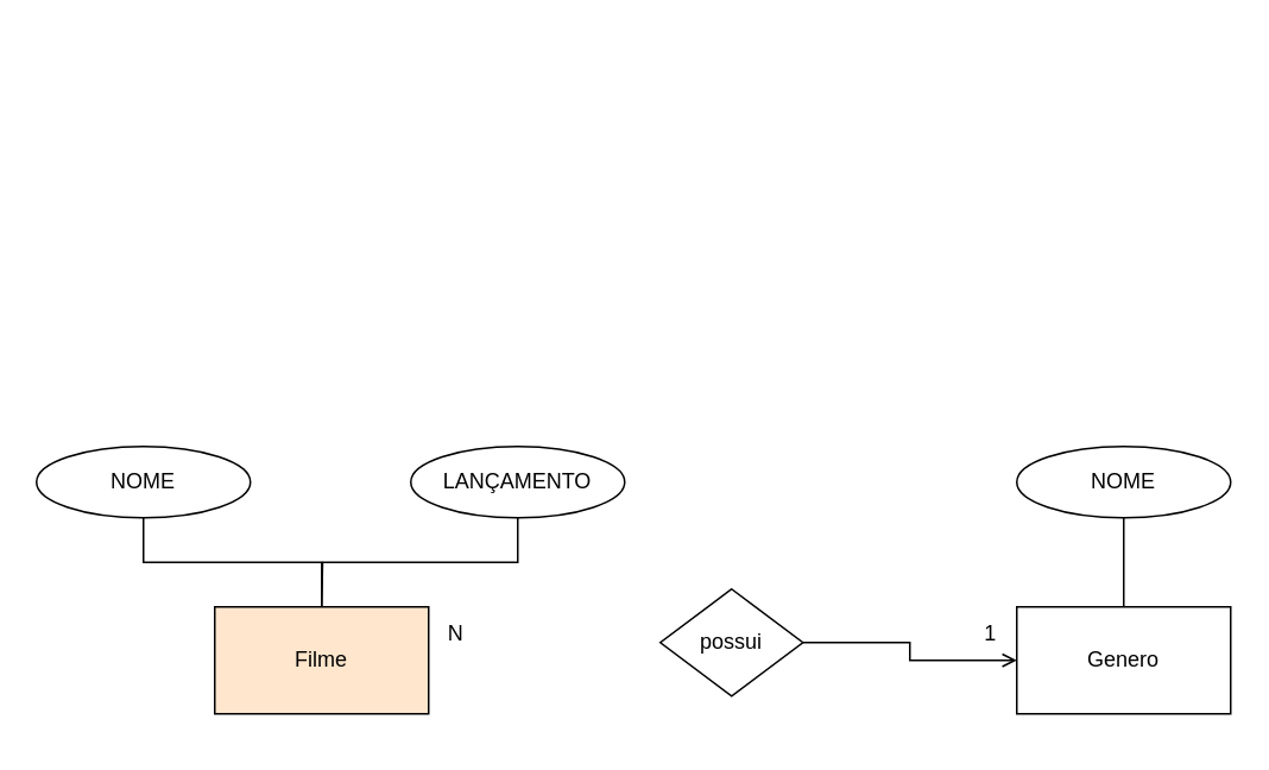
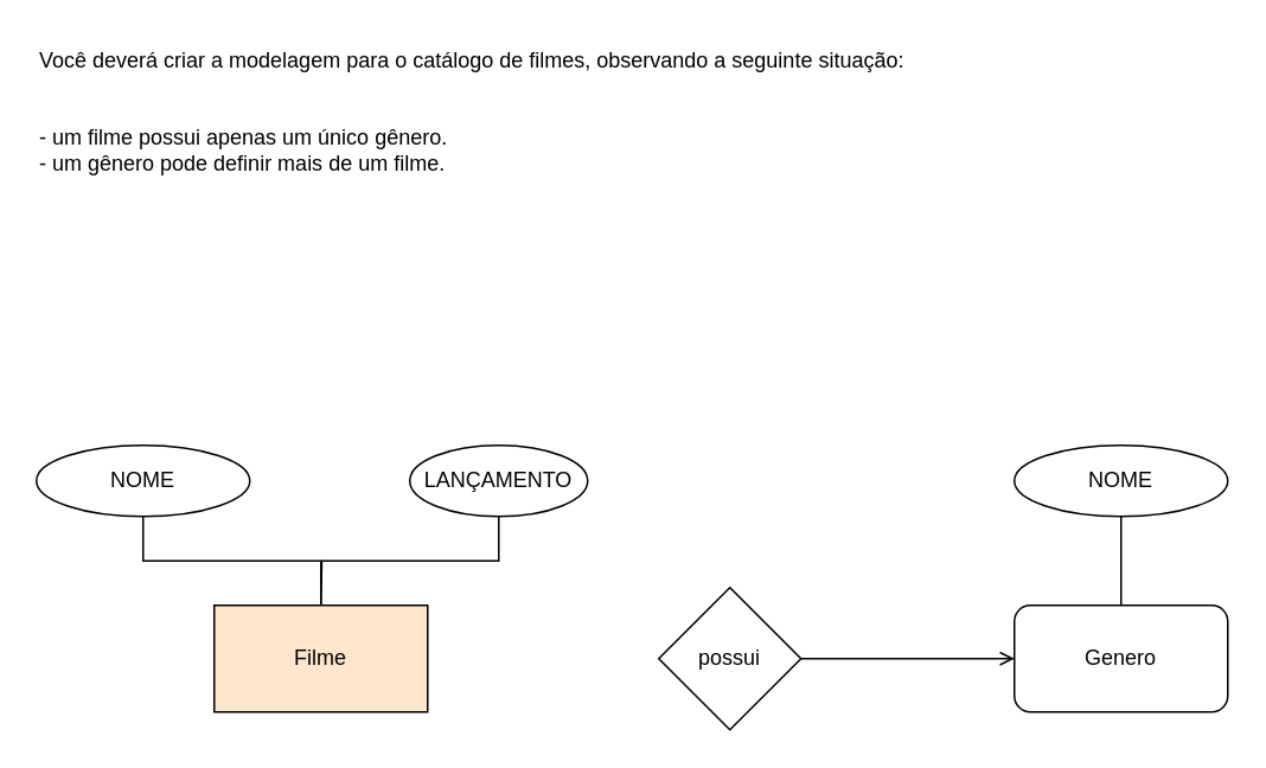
  <mxCell id="0" />
  <mxCell id="1" parent="0" />
  <mxCell id="2" value="Filme" style="rounded=0;whiteSpace=wrap;html=1;fillColor=#ffe6cc;" vertex="1" parent="1"><mxGeometry x="120" y="340" width="120" height="60" as="geometry" /></mxCell>
  <mxCell id="3" style="edgeStyle=orthogonalEdgeStyle;rounded=0;orthogonalLoop=1;jettySize=auto;html=1;exitX=0.5;exitY=0;exitDx=0;exitDy=0;entryX=0.5;entryY=1;entryDx=0;entryDy=0;endArrow=none;endFill=0;" edge="1" parent="1" source="4" target="13"><mxGeometry relative="1" as="geometry" /></mxCell>
- <mxCell id="4" value="Genero" style="rounded=0;whiteSpace=wrap;html=1;" vertex="1" parent="1"><mxGeometry x="570" y="340" width="120" height="60" as="geometry" /></mxCell>
+ <mxCell id="4" value="Genero" style="whiteSpace=wrap;html=1;rounded=1;" vertex="1" parent="1"><mxGeometry x="570" y="340" width="120" height="60" as="geometry" /></mxCell>
  <mxCell id="5" style="edgeStyle=orthogonalEdgeStyle;rounded=0;orthogonalLoop=1;jettySize=auto;html=1;exitX=1;exitY=0.5;exitDx=0;exitDy=0;entryX=0;entryY=0.5;entryDx=0;entryDy=0;endArrow=open;endFill=0;" edge="1" parent="1" source="6" target="4"><mxGeometry relative="1" as="geometry" /></mxCell>
- <mxCell id="6" value="possui" style="rhombus;whiteSpace=wrap;html=1;" vertex="1" parent="1"><mxGeometry x="370" y="330" width="80" height="60" as="geometry" /></mxCell>
- <mxCell id="7" value="N" style="text;html=1;align=center;verticalAlign=middle;resizable=0;points=[];autosize=1;strokeColor=none;fillColor=none;" vertex="1" parent="1"><mxGeometry x="240" y="340" width="30" height="30" as="geometry" /></mxCell>
- <mxCell id="8" value="1" style="text;html=1;align=center;verticalAlign=middle;resizable=0;points=[];autosize=1;strokeColor=none;fillColor=none;" vertex="1" parent="1"><mxGeometry x="540" y="340" width="30" height="30" as="geometry" /></mxCell>
+ <mxCell id="6" value="possui" style="rhombus;whiteSpace=wrap;html=1;" vertex="1" parent="1"><mxGeometry x="370" y="330" width="80" height="80" as="geometry" /></mxCell>
  <mxCell id="9" style="edgeStyle=orthogonalEdgeStyle;rounded=0;orthogonalLoop=1;jettySize=auto;html=1;exitX=0.5;exitY=1;exitDx=0;exitDy=0;entryX=0.5;entryY=0;entryDx=0;entryDy=0;endArrow=none;endFill=0;" edge="1" parent="1" source="10" target="2"><mxGeometry relative="1" as="geometry" /></mxCell>
  <mxCell id="10" value="NOME" style="ellipse;whiteSpace=wrap;html=1;" vertex="1" parent="1"><mxGeometry x="20" y="250" width="120" height="40" as="geometry" /></mxCell>
  <mxCell id="11" style="edgeStyle=orthogonalEdgeStyle;rounded=0;orthogonalLoop=1;jettySize=auto;html=1;exitX=0.5;exitY=1;exitDx=0;exitDy=0;endArrow=none;endFill=0;" edge="1" parent="1" source="12"><mxGeometry relative="1" as="geometry"><mxPoint x="180" y="340" as="targetPoint" /></mxGeometry></mxCell>
- <mxCell id="12" value="LANÇAMENTO" style="ellipse;whiteSpace=wrap;html=1;" vertex="1" parent="1"><mxGeometry x="230" y="250" width="120" height="40" as="geometry" /></mxCell>
+ <mxCell id="12" value="LANÇAMENTO" style="ellipse;whiteSpace=wrap;html=1;" vertex="1" parent="1"><mxGeometry x="230" y="250" width="100" height="40" as="geometry" /></mxCell>
  <mxCell id="13" value="NOME" style="ellipse;whiteSpace=wrap;html=1;" vertex="1" parent="1"><mxGeometry x="570" y="250" width="120" height="40" as="geometry" /></mxCell>
+ <mxCell id="14" value="Você deverá criar a modelagem para o catálogo de filmes, observando a seguinte situação:&#10;&#10;&#10;- um filme possui apenas um único gênero.&#10;- um gênero pode definir mais de um filme." style="text;whiteSpace=wrap;" vertex="1" parent="1"><mxGeometry x="20" y="20" width="520" height="100" as="geometry" /></mxCell>
